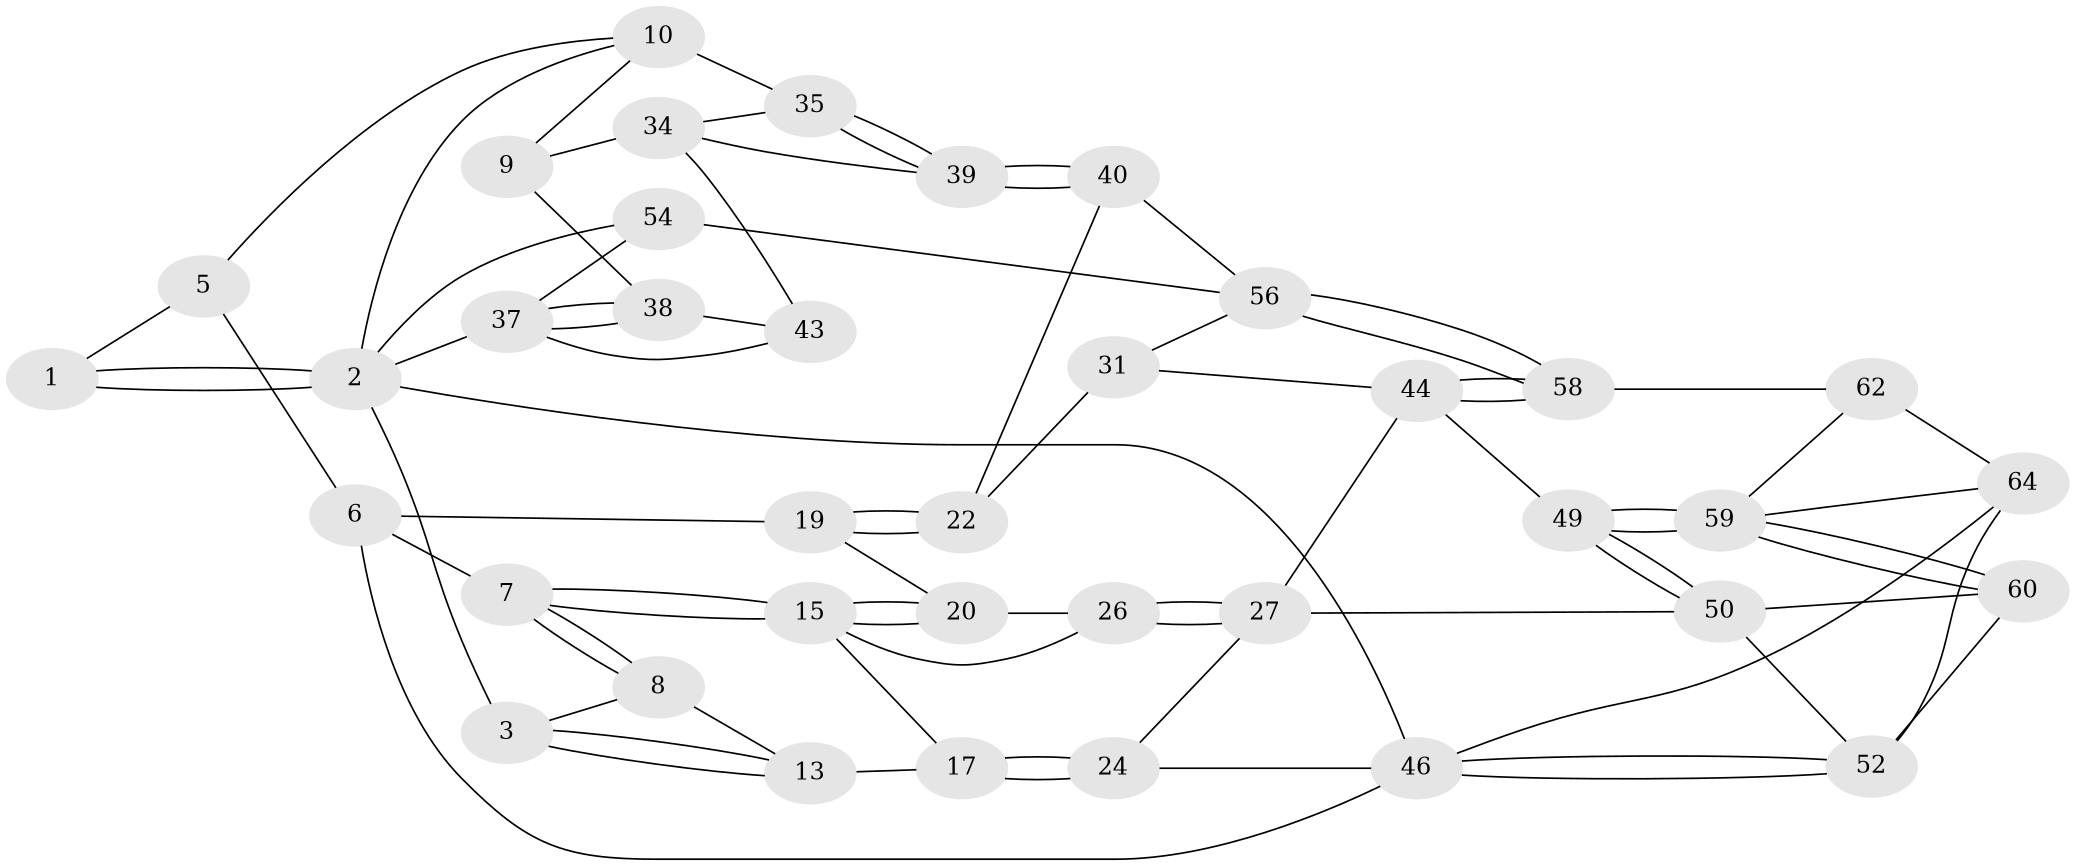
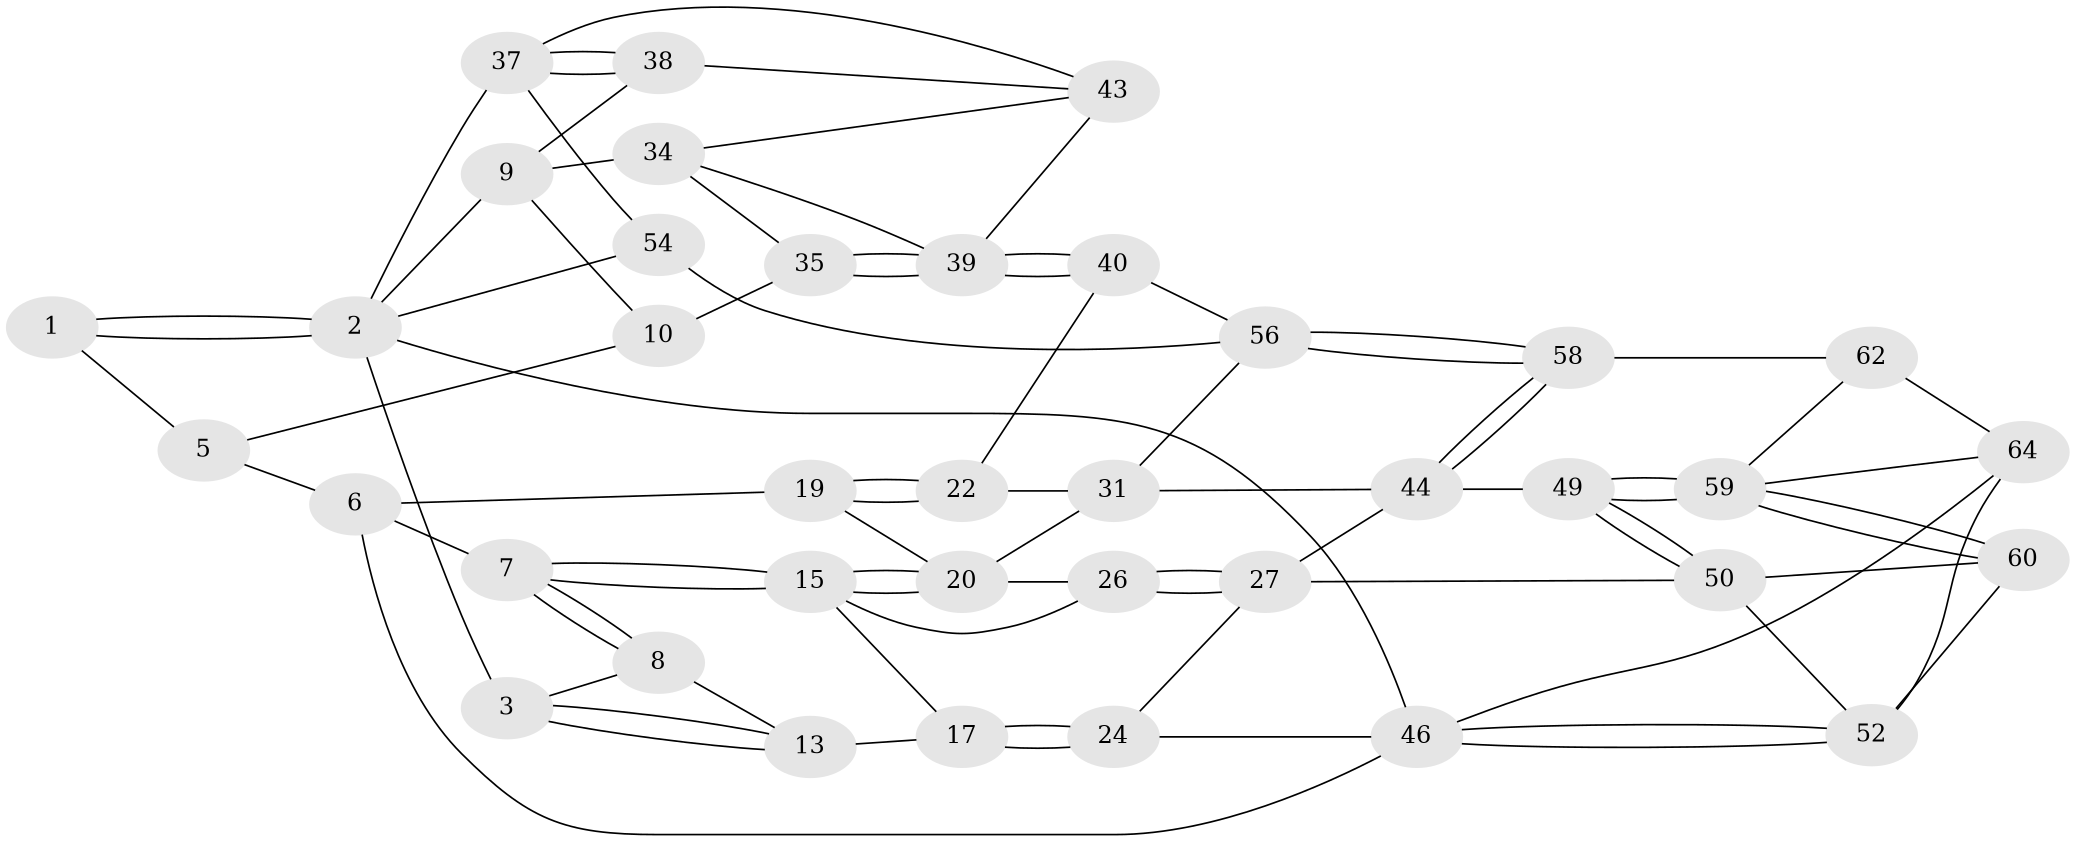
  graph {
    rankdir=LR
    node [color=gray90 style=filled]
    2 [super="+36"]
    1
    5 [super="+11"]
    3 [super="+4"]
    9 [super="+33"]
    37 [super="+53"]
    46 [super="+47"]
    54 [super="+55"]
    6 [super="+12"]
    10 [super="+21"]
    8
    13 [super="+14"]
    34 [super="+41"]
    38
    43 [super="+48"]
    52 [super="+61"]
    64 [super="+66"]
    56 [super="+57"]
    17 [super="+18"]
    7
    19
    35
    15 [super="+16"]
    22 [super="+30"]
    20 [super="+29"]
    26
    39 [super="+42"]
    31 [super="+32"]
    40
    24 [super="+25"]
    27 [super="+28"]
    44 [super="+45"]
    50 [super="+51"]
    49
    58
    60
    59 [super="+63"]
    62 [super="+65"]
    2 -- 3
-   2 -- 10
+   2 -- 9
    2 -- 37
    2 -- 46
    2 -- 54
    1 -- 2
    1 -- 2
    1 -- 5
    5 -- 6 [weight=2]
    5 -- 10
    3 -- 8
    3 -- 13
    3 -- 13
    9 -- 10
    9 -- 34
    9 -- 38
    37 -- 54
    37 -- 38
    37 -- 38
    37 -- 43
    46 -- 52
    46 -- 52
    46 -- 64
    54 -- 56
    6 -- 46
    6 -- 7
    6 -- 19
    10 -- 35
    8 -- 13
    13 -- 17
    34 -- 43
    34 -- 35
    34 -- 39
    38 -- 43
    52 -- 64
    52 -- 60
    56 -- 58
    56 -- 58
    17 -- 24
    17 -- 24
    7 -- 8
    7 -- 8
    7 -- 15
    7 -- 15
    19 -- 22
    19 -- 22
    19 -- 20
    35 -- 39
    35 -- 39
    15 -- 17
    15 -- 20
    15 -- 20
    15 -- 26
    22 -- 31
    22 -- 40
    20 -- 26
+   20 -- 31
    26 -- 27
    26 -- 27
+   39 -- 43
    39 -- 40
    39 -- 40
    31 -- 56
    31 -- 44
    40 -- 56
    24 -- 46
    24 -- 27
    27 -- 44
    27 -- 50
    44 -- 49
    44 -- 58
    44 -- 58
    50 -- 52
    50 -- 60
    49 -- 50
    49 -- 50
    49 -- 59
    49 -- 59
    58 -- 62
    59 -- 64
    59 -- 60
    59 -- 60
    59 -- 62
    62 -- 64
  }
